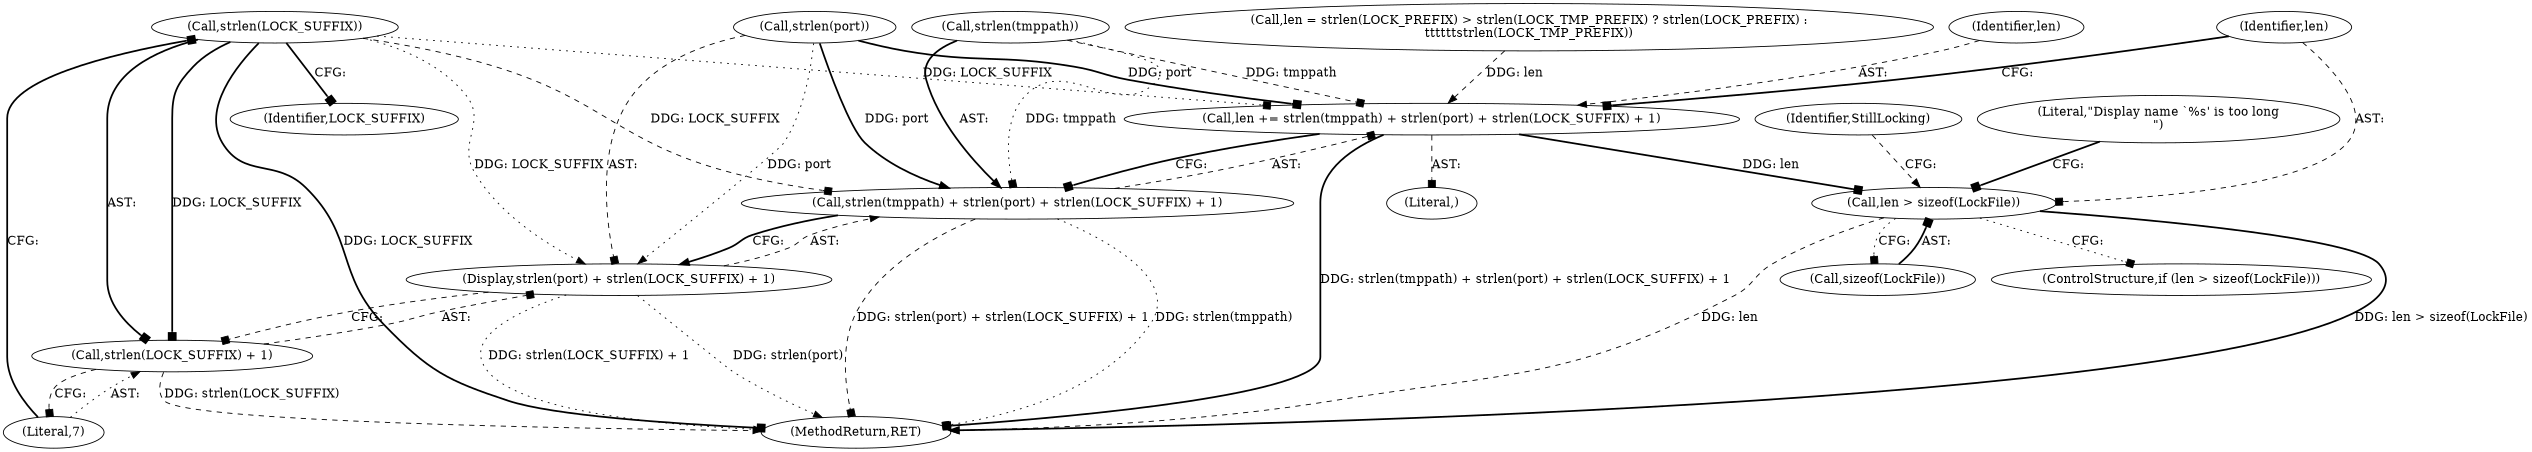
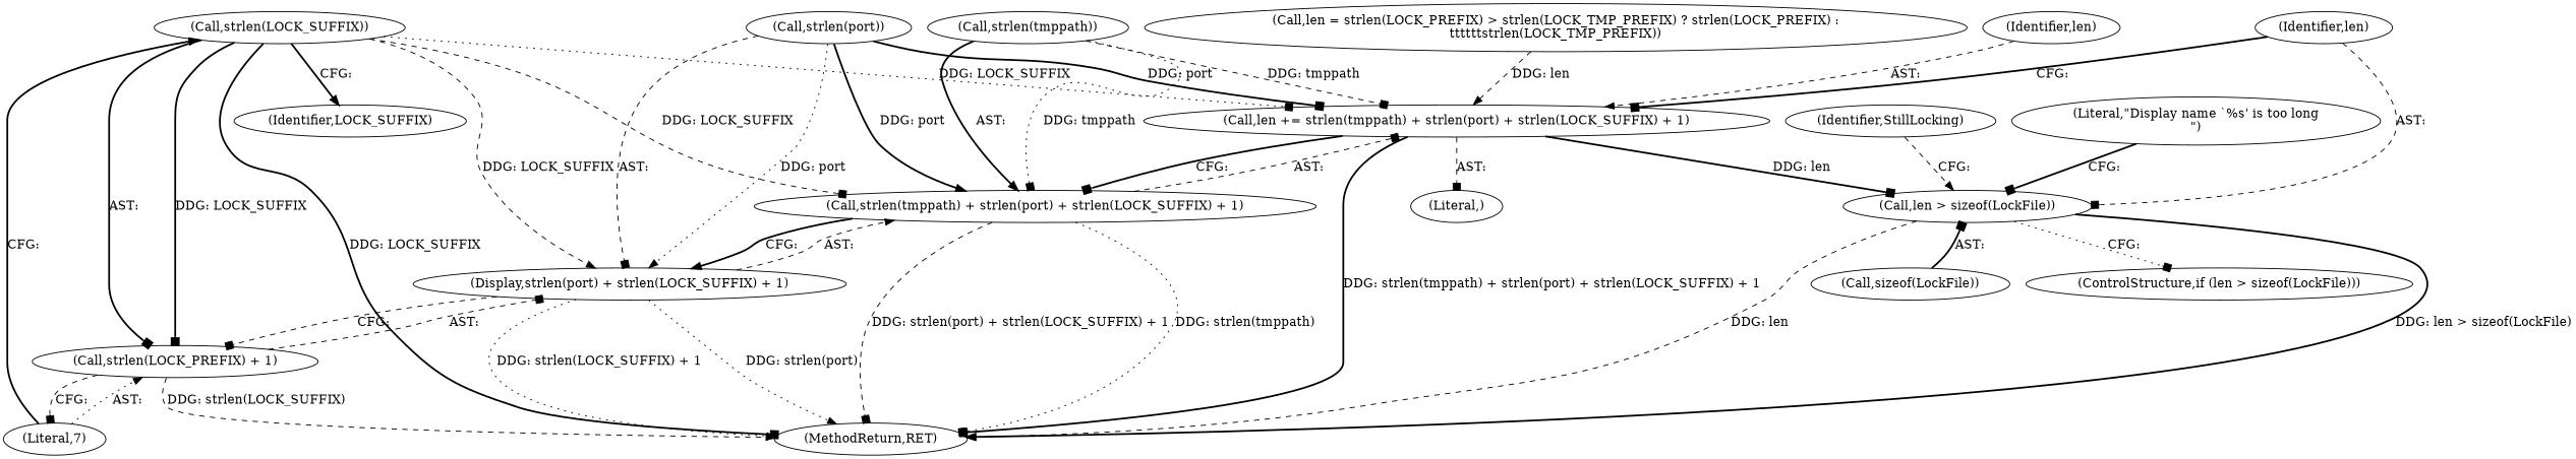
  digraph {
    edge [arrowhead=box style=dashed]
    n1 [label="(Call,strlen(LOCK_SUFFIX))"]
    n2 [label="(Call,len += strlen(tmppath) + strlen(port) + strlen(LOCK_SUFFIX) + 1)"]
    n3 [label="(Call,strlen(tmppath) + strlen(port) + strlen(LOCK_SUFFIX) + 1)"]
    n4 [label="(Display,strlen(port) + strlen(LOCK_SUFFIX) + 1)"]
-   n5 [label="(Call,strlen(LOCK_SUFFIX) + 1)"]
+   n5 [label="(Call,strlen(LOCK_PREFIX) + 1)"]
    n6 [label="(Identifier,LOCK_SUFFIX)"]
    n7 [label="(MethodReturn,RET)"]
    n8 [label="(Call,len > sizeof(LockFile))"]
    n9 [label="(Literal,)"]
    n10 [label="(Literal,7)"]
    n11 [label="(Call,sizeof(LockFile))"]
    n12 [label="(ControlStructure,if (len > sizeof(LockFile)))"]
    n13 [label="(Call,strlen(port))"]
    n14 [label="(Identifier,len)"]
    n15 [label="(Identifier,StillLocking)"]
    n16 [label="(Call,strlen(tmppath))"]
    n17 [label="(Call,len = strlen(LOCK_PREFIX) > strlen(LOCK_TMP_PREFIX) ? strlen(LOCK_PREFIX) :\n\t\t\t\t\t\tstrlen(LOCK_TMP_PREFIX))"]
    n18 [label="(Identifier,len)"]
    n19 [label="(Literal,\"Display name `%s' is too long\n\")"]
    n1 -> n2 [label="DDG: LOCK_SUFFIX" style=dotted]
    n1 -> n3 [label="DDG: LOCK_SUFFIX"]
-   n1 -> n4 [arrowhead=normal label="DDG: LOCK_SUFFIX" style=dotted]
+   n1 -> n4 [arrowhead=normal label="DDG: LOCK_SUFFIX"]
    n1 -> n5 [label="AST: " style=bold]
    n1 -> n5 [label="DDG: LOCK_SUFFIX" style=bold]
-   n1 -> n6 [label="CFG: " style=bold]
+   n1 -> n6 [arrowhead=normal label="CFG: " style=bold]
    n1 -> n7 [label="DDG: LOCK_SUFFIX" style=bold]
    n2 -> n3 [label="CFG: " style=bold]
    n2 -> n7 [label="DDG: strlen(tmppath) + strlen(port) + strlen(LOCK_SUFFIX) + 1" style=bold]
    n2 -> n8 [label="DDG: len" style=bold]
    n2 -> n9 [label="AST: "]
    n3 -> n2 [label="AST: "]
    n3 -> n4 [arrowhead=normal label="CFG: " style=bold]
    n3 -> n7 [label="DDG: strlen(port) + strlen(LOCK_SUFFIX) + 1"]
    n3 -> n7 [label="DDG: strlen(tmppath)" style=dotted]
    n4 -> n3 [arrowhead=normal label="AST: "]
    n4 -> n5 [label="CFG: "]
    n4 -> n7 [arrowhead=normal label="DDG: strlen(port)" style=dotted]
    n4 -> n7 [arrowhead=normal label="DDG: strlen(LOCK_SUFFIX) + 1" style=dotted]
    n5 -> n4 [label="AST: "]
    n5 -> n7 [arrowhead=normal label="DDG: strlen(LOCK_SUFFIX)"]
    n5 -> n10 [label="CFG: "]
    n8 -> n7 [arrowhead=normal label="DDG: len"]
    n8 -> n7 [arrowhead=normal label="DDG: len > sizeof(LockFile)" style=bold]
-   n8 -> n11 [label="CFG: " style=dotted]
    n8 -> n12 [label="CFG: " style=dotted]
-   n10 -> n1 [label="CFG: " style=bold]
+   n10 -> n1 [arrowhead=normal label="CFG: " style=bold]
    n10 -> n5 [arrowhead=normal label="AST: " style=dotted]
    n11 -> n8 [label="AST: " style=bold]
    n13 -> n2 [label="DDG: port" style=bold]
    n13 -> n3 [arrowhead=normal label="DDG: port" style=bold]
    n13 -> n4 [label="AST: "]
    n13 -> n4 [arrowhead=normal label="DDG: port" style=dotted]
    n14 -> n2 [label="CFG: " style=bold]
    n14 -> n8 [label="AST: "]
    n15 -> n8 [arrowhead=normal label="CFG: "]
    n16 -> n2 [label="DDG: tmppath"]
    n16 -> n3 [arrowhead=normal label="AST: " style=bold]
    n16 -> n3 [label="DDG: tmppath" style=dotted]
    n17 -> n2 [arrowhead=normal label="DDG: len"]
    n18 -> n2 [arrowhead=normal label="AST: "]
    n19 -> n8 [label="CFG: " style=bold]
  }
